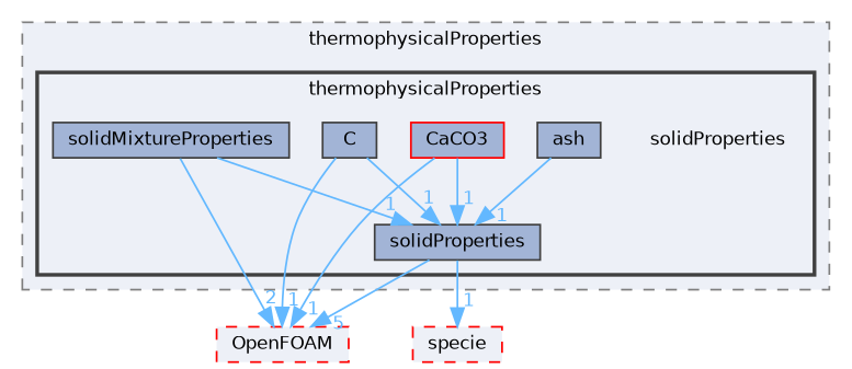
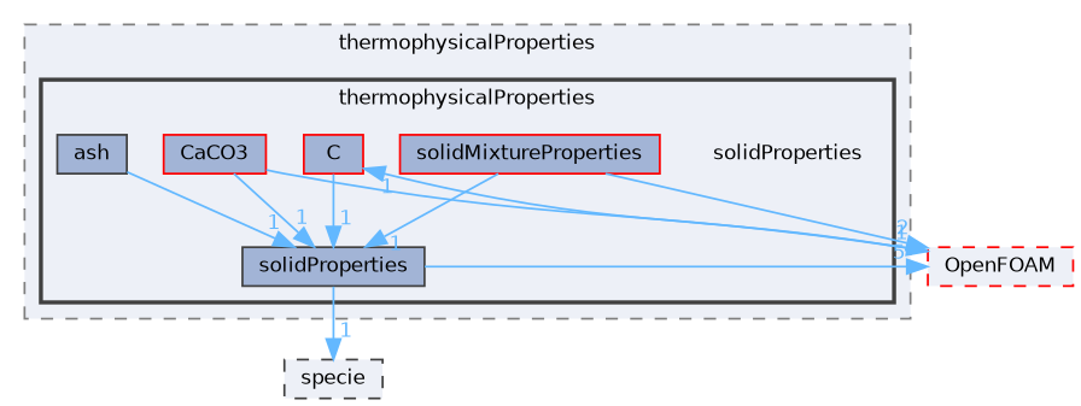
  digraph {
    compound=true
    node [fontname=Helvetica fontsize=10 shape=box color=grey25 fillcolor="#a2b4d6" style=filled]
    edge [color=steelblue1 fontcolor=steelblue1 fontname=Helvetica fontsize=10 headlabel=1 labeldistance=1.5 labelfontname=Helvetica labelfontsize=10]
    n1 [height=0.2 label=solidProperties shape=plaintext width=0.4 color="" fillcolor="" style=""]
    n2 [height=0.2 label=ash width=0.4]
-   n3 [height=0.2 label=C width=0.4]
+   n3 [color=red height=0.2 label=C width=0.4]
    n4 [color=red height=0.2 label=CaCO3 width=0.4]
-   n5 [height=0.2 label=solidMixtureProperties width=0.4]
+   n5 [color=red height=0.2 label=solidMixtureProperties width=0.4]
    n6 [height=0.2 label=solidProperties width=0.4]
    n7 [color=red fillcolor="#edf0f7" height=0.2 label=OpenFOAM style="filled,dashed" width=0.4]
-   n8 [color=red fillcolor="#edf0f7" height=0.2 label=specie style="filled,dashed" width=0.4]
+   n8 [fillcolor="#edf0f7" height=0.2 label=specie style="filled,dashed" width=0.4]
    subgraph cluster_1 {
      bgcolor="#edf0f7"
      fontname=Helvetica
      fontsize=10
      label=thermophysicalProperties
      pencolor=grey50
      style="filled,dashed"
      subgraph cluster_2 {
        bgcolor="#edf0f7"
        fontname=Helvetica
        fontsize=10
        label=thermophysicalProperties
        pencolor=grey25
        style="filled,bold"
        n1
        n2
        n3
        n4
        n5
        n6
      }
    }
    n2 -> n6
    n3 -> n6
-   n3 -> n7
+   n7 -> n3
    n4 -> n6
    n4 -> n7
    n5 -> n6
    n5 -> n7 [headlabel=2]
    n6 -> n7 [headlabel=5]
    n6 -> n8
  }
